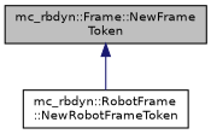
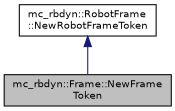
  digraph {
    node [color=black fontname=Helvetica fontsize=10 shape=record style=filled]
    n1 [fillcolor=grey75 fontcolor=black height=0.2 label="mc_rbdyn::Frame::NewFrame\lToken" width=0.4]
    n2 [fillcolor=white height=0.2 label="mc_rbdyn::RobotFrame\l::NewRobotFrameToken" width=0.4]
-   n1 -> n2 [color=midnightblue dir=back fontname=Helvetica fontsize=10 labelfontname=Helvetica labelfontsize=10 style=solid]
+   n2 -> n1 [color=midnightblue dir=back fontname=Helvetica fontsize=10 labelfontname=Helvetica labelfontsize=10 style=solid]
  }
